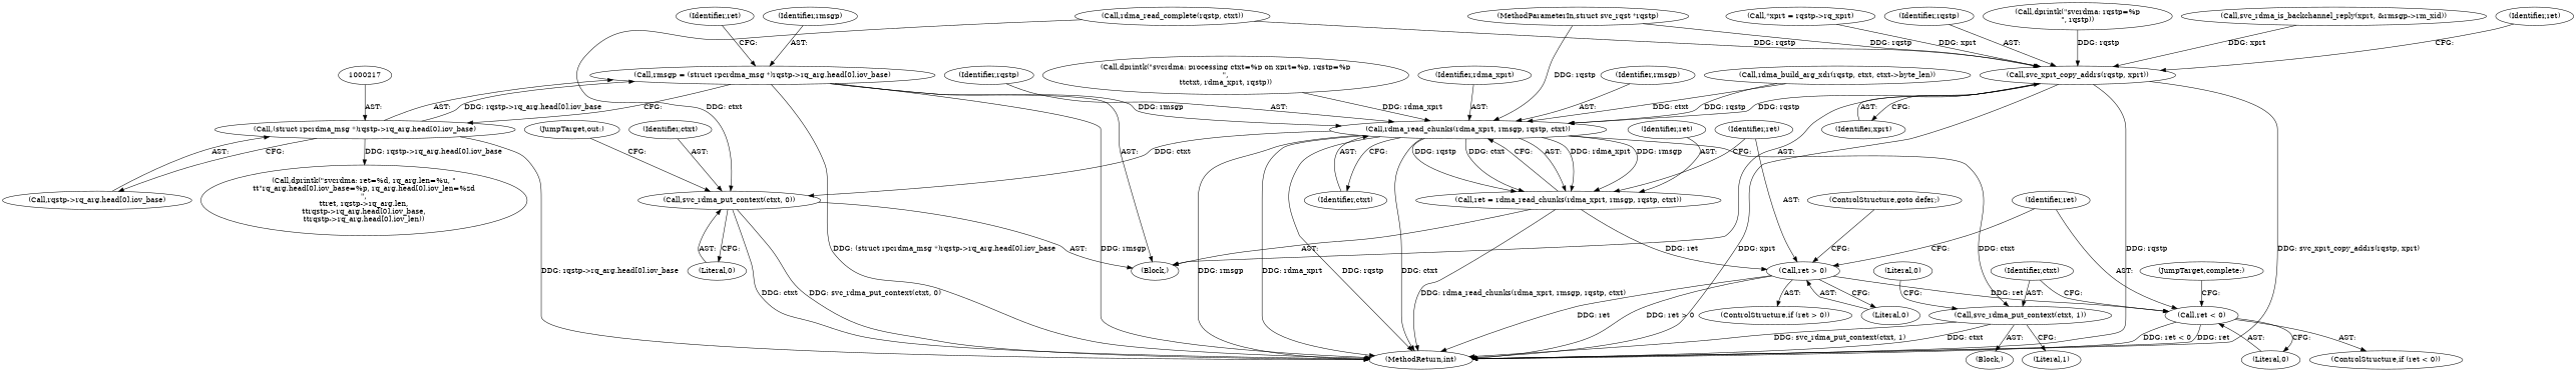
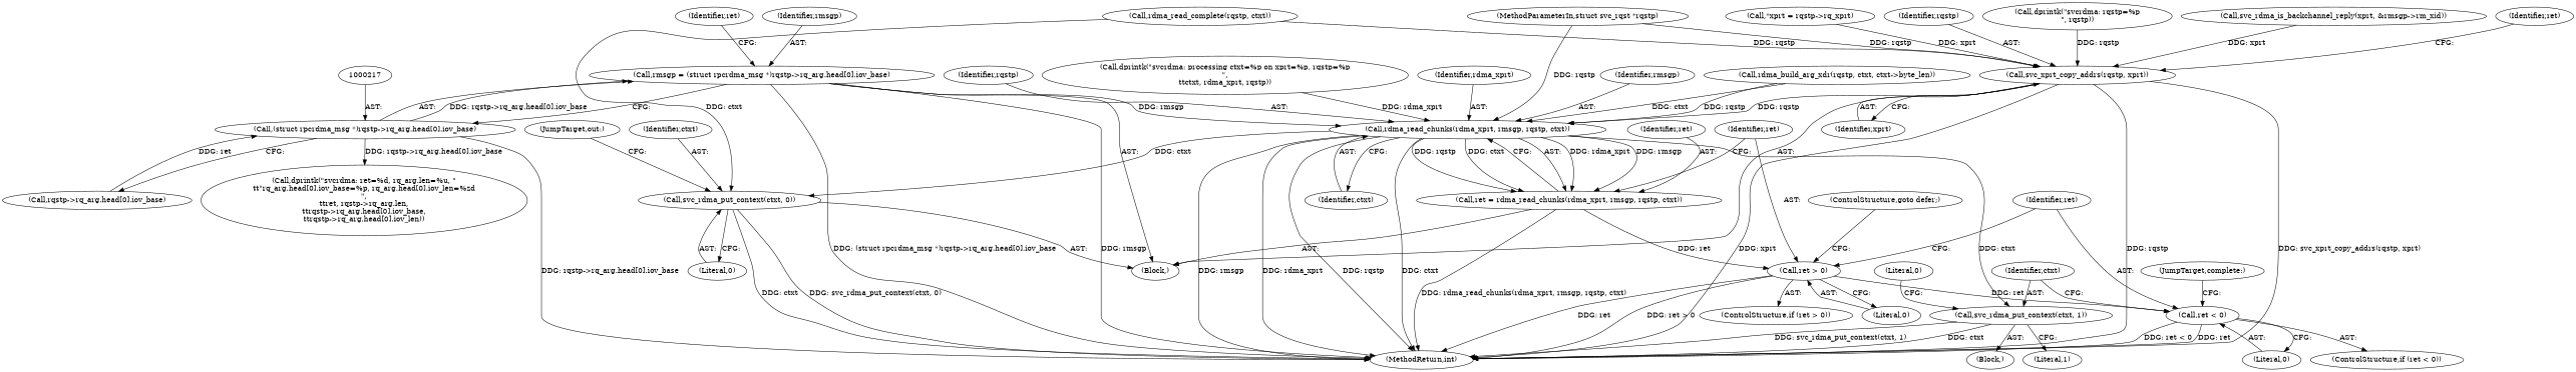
  digraph {
    n1 [label="(Call,rmsgp = (struct rpcrdma_msg *)rqstp->rq_arg.head[0].iov_base)"]
    n2 [label="(Call,(struct rpcrdma_msg *)rqstp->rq_arg.head[0].iov_base)"]
    n3 [label="(Call,rdma_read_chunks(rdma_xprt, rmsgp, rqstp, ctxt))"]
    n4 [label="(Block,)"]
    n5 [label="(MethodReturn,int)"]
    n6 [label="(Call,rqstp->rq_arg.head[0].iov_base)"]
    n7 [label="(Call,dprintk(\"svcrdma: ret=%d, rq_arg.len=%u, \"\n\t\t\"rq_arg.head[0].iov_base=%p, rq_arg.head[0].iov_len=%zd\n\",\n\t\tret, rqstp->rq_arg.len,\n\t\trqstp->rq_arg.head[0].iov_base,\n\t\trqstp->rq_arg.head[0].iov_len))"]
    n8 [label="(Call,ret = rdma_read_chunks(rdma_xprt, rmsgp, rqstp, ctxt))"]
    n9 [label="(Call,svc_rdma_put_context(ctxt, 1))"]
    n10 [label="(Call,svc_rdma_put_context(ctxt, 0))"]
    n11 [label="(Identifier,ctxt)"]
    n12 [label="(Call,ret > 0)"]
    n13 [label="(Block,)"]
    n14 [label="(Literal,1)"]
    n15 [label="(Literal,0)"]
    n16 [label="(Call,svc_xprt_copy_addrs(rqstp, xprt))"]
    n17 [label="(Identifier,xprt)"]
    n18 [label="(Call,ret < 0)"]
    n19 [label="(Literal,0)"]
    n20 [label="(ControlStructure,if (ret > 0))"]
    n21 [label="(Literal,0)"]
    n22 [label="(ControlStructure,if (ret < 0))"]
    n23 [label="(Identifier,rdma_xprt)"]
    n24 [label="(Call,*xprt = rqstp->rq_xprt)"]
    n25 [label="(Identifier,rqstp)"]
    n26 [label="(ControlStructure,goto defer;)"]
    n27 [label="(Identifier,ret)"]
    n28 [label="(Identifier,rmsgp)"]
    n29 [label="(Literal,0)"]
    n30 [label="(Identifier,ret)"]
    n31 [label="(Identifier,rmsgp)"]
    n32 [label="(Call,dprintk(\"svcrdma: rqstp=%p\n\", rqstp))"]
    n33 [label="(JumpTarget,complete:)"]
    n34 [label="(Call,svc_rdma_is_backchannel_reply(xprt, &rmsgp->rm_xid))"]
    n35 [label="(Identifier,ctxt)"]
    n36 [label="(Identifier,ret)"]
    n37 [label="(Call,dprintk(\"svcrdma: processing ctxt=%p on xprt=%p, rqstp=%p\n\",\n\t\tctxt, rdma_xprt, rqstp))"]
    n38 [label="(MethodParameterIn,struct svc_rqst *rqstp)"]
    n39 [label="(JumpTarget,out:)"]
    n40 [label="(Call,rdma_read_complete(rqstp, ctxt))"]
    n41 [label="(Identifier,ret)"]
    n42 [label="(Call,rdma_build_arg_xdr(rqstp, ctxt, ctxt->byte_len))"]
    n43 [label="(Identifier,ret)"]
    n44 [label="(Identifier,ctxt)"]
    n45 [label="(Identifier,rqstp)"]
    1000217
    n1 -> n2 [label="CFG: "]
    n1 -> n3 [label="DDG: rmsgp"]
    n1 -> n4 [label="AST: "]
    n1 -> n5 [label="DDG: (struct rpcrdma_msg *)rqstp->rq_arg.head[0].iov_base"]
    n1 -> n5 [label="DDG: rmsgp"]
    n2 -> n1 [label="AST: "]
    n2 -> n1 [label="DDG: rqstp->rq_arg.head[0].iov_base"]
    n2 -> n5 [label="DDG: rqstp->rq_arg.head[0].iov_base"]
    n2 -> n6 [label="CFG: "]
    n2 -> n7 [label="DDG: rqstp->rq_arg.head[0].iov_base"]
    n3 -> n5 [label="DDG: ctxt"]
    n3 -> n5 [label="DDG: rdma_xprt"]
    n3 -> n5 [label="DDG: rqstp"]
    n3 -> n5 [label="DDG: rmsgp"]
    n3 -> n8 [label="AST: "]
    n3 -> n8 [label="DDG: rdma_xprt"]
    n3 -> n8 [label="DDG: rmsgp"]
    n3 -> n8 [label="DDG: rqstp"]
    n3 -> n8 [label="DDG: ctxt"]
    n3 -> n9 [label="DDG: ctxt"]
    n3 -> n10 [label="DDG: ctxt"]
    n3 -> n11 [label="CFG: "]
-   n6 -> n2 [label="AST: "]
+   n6 -> n2 [label="DDG: ret"]
    n8 -> n3 [label="CFG: "]
    n8 -> n4 [label="AST: "]
    n8 -> n5 [label="DDG: rdma_read_chunks(rdma_xprt, rmsgp, rqstp, ctxt)"]
    n8 -> n12 [label="DDG: ret"]
    n9 -> n5 [label="DDG: svc_rdma_put_context(ctxt, 1)"]
    n9 -> n5 [label="DDG: ctxt"]
    n9 -> n13 [label="AST: "]
    n9 -> n14 [label="CFG: "]
    n10 -> n4 [label="AST: "]
    n10 -> n5 [label="DDG: svc_rdma_put_context(ctxt, 0)"]
    n10 -> n5 [label="DDG: ctxt"]
    n10 -> n15 [label="CFG: "]
    n11 -> n3 [label="AST: "]
    n12 -> n5 [label="DDG: ret > 0"]
    n12 -> n5 [label="DDG: ret"]
    n12 -> n18 [label="DDG: ret"]
    n12 -> n19 [label="CFG: "]
    n12 -> n20 [label="AST: "]
    n15 -> n10 [label="AST: "]
    n16 -> n3 [label="DDG: rqstp"]
    n16 -> n4 [label="AST: "]
    n16 -> n5 [label="DDG: xprt"]
    n16 -> n5 [label="DDG: rqstp"]
    n16 -> n5 [label="DDG: svc_xprt_copy_addrs(rqstp, xprt)"]
    n16 -> n17 [label="CFG: "]
    n17 -> n16 [label="AST: "]
    n18 -> n5 [label="DDG: ret < 0"]
    n18 -> n5 [label="DDG: ret"]
    n18 -> n21 [label="CFG: "]
    n18 -> n22 [label="AST: "]
    n19 -> n12 [label="AST: "]
    n21 -> n18 [label="AST: "]
    n23 -> n3 [label="AST: "]
    n24 -> n16 [label="DDG: xprt"]
    n25 -> n16 [label="AST: "]
    n26 -> n12 [label="CFG: "]
    n27 -> n1 [label="CFG: "]
    n28 -> n1 [label="AST: "]
    n29 -> n9 [label="CFG: "]
    n30 -> n8 [label="CFG: "]
    n30 -> n12 [label="AST: "]
    n31 -> n3 [label="AST: "]
    n32 -> n16 [label="DDG: rqstp"]
    n33 -> n18 [label="CFG: "]
    n34 -> n16 [label="DDG: xprt"]
    n35 -> n9 [label="AST: "]
    n35 -> n18 [label="CFG: "]
    n36 -> n8 [label="AST: "]
    n37 -> n3 [label="DDG: rdma_xprt"]
    n38 -> n3 [label="DDG: rqstp"]
    n38 -> n16 [label="DDG: rqstp"]
    n39 -> n10 [label="CFG: "]
    n40 -> n10 [label="DDG: ctxt"]
    n40 -> n16 [label="DDG: rqstp"]
    n41 -> n16 [label="CFG: "]
    n42 -> n3 [label="DDG: rqstp"]
    n42 -> n3 [label="DDG: ctxt"]
    n43 -> n12 [label="CFG: "]
    n43 -> n18 [label="AST: "]
    n44 -> n10 [label="AST: "]
    n45 -> n3 [label="AST: "]
    1000217 -> n2 [label="AST: "]
  }
